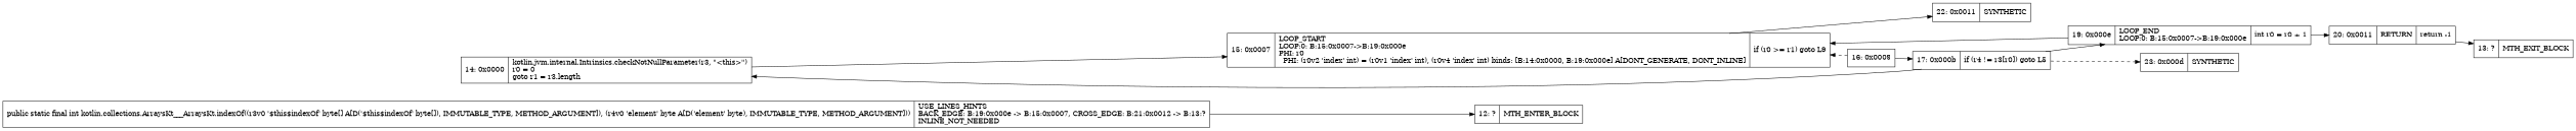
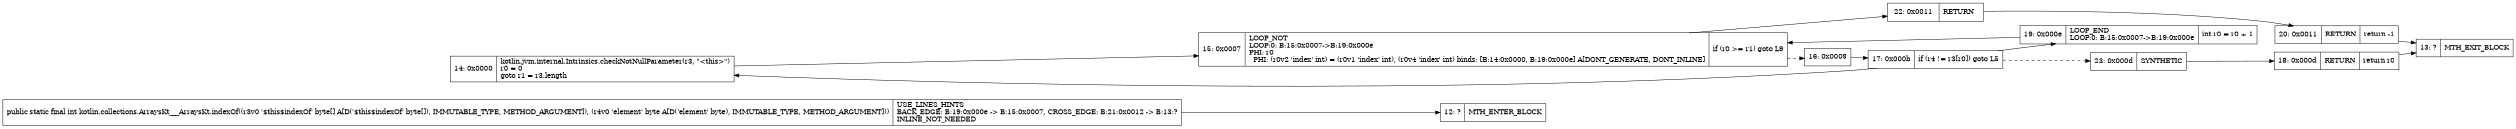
  digraph {
    rankdir=LR
    node [shape=record]
    n1 [label="{12\:\ ?|MTH_ENTER_BLOCK\l}"]
    n2 [label="{14\:\ 0x0000|kotlin.jvm.internal.Intrinsics.checkNotNullParameter(r3, \"\<this\>\")\lr0 = 0\lgoto r1 = r3.length\l}"]
-   n3 [label="{15\:\ 0x0007|LOOP_START\lLOOP:0: B:15:0x0007\-\>B:19:0x000e\lPHI: r0 \l  PHI: (r0v2 'index' int) = (r0v1 'index' int), (r0v4 'index' int) binds: [B:14:0x0000, B:19:0x000e] A[DONT_GENERATE, DONT_INLINE]\l|if (r0 \>= r1) goto L9\l}"]
+   n3 [label="{15\:\ 0x0007|LOOP_NOT\lLOOP:0: B:15:0x0007\-\>B:19:0x000e\lPHI: r0 \l  PHI: (r0v2 'index' int) = (r0v1 'index' int), (r0v4 'index' int) binds: [B:14:0x0000, B:19:0x000e] A[DONT_GENERATE, DONT_INLINE]\l|if (r0 \>= r1) goto L9\l}"]
    n4 [label="{16\:\ 0x0009}"]
-   n5 [label="{22\:\ 0x0011|SYNTHETIC\l}"]
+   n5 [label="{22\:\ 0x0011|RETURN\l}"]
    n6 [label="{17\:\ 0x000b|if (r4 != r3[r0]) goto L5\l}"]
    n7 [label="{20\:\ 0x0011|RETURN\l|return \-1\l}"]
    n8 [label="{19\:\ 0x000e|LOOP_END\lLOOP:0: B:15:0x0007\-\>B:19:0x000e\l|int r0 = r0 + 1\l}"]
    n9 [label="{23\:\ 0x000d|SYNTHETIC\l}"]
+   n10 [label="{18\:\ 0x000d|RETURN\l|return r0\l}"]
    n11 [label="{13\:\ ?|MTH_EXIT_BLOCK\l}"]
    n12 [label="{public static final int kotlin.collections.ArraysKt___ArraysKt.indexOf((r3v0 '$this$indexOf' byte[] A[D('$this$indexOf' byte[]), IMMUTABLE_TYPE, METHOD_ARGUMENT]), (r4v0 'element' byte A[D('element' byte), IMMUTABLE_TYPE, METHOD_ARGUMENT]))  | USE_LINES_HINTS\lBACK_EDGE: B:19:0x000e \-\> B:15:0x0007, CROSS_EDGE: B:21:0x0012 \-\> B:13:?\lINLINE_NOT_NEEDED\l}"]
    n2 -> n3
-   n4 -> n3 [style=dashed]
+   n3 -> n4 [style=dashed]
    n3 -> n5
    n4 -> n6
-   n8 -> n7
+   n5 -> n7
    n6 -> n2
    n6 -> n8
    n6 -> n9 [style=dashed]
    n7 -> n11
    n8 -> n3
+   n9 -> n10
+   n10 -> n11
    n12 -> n1
  }
